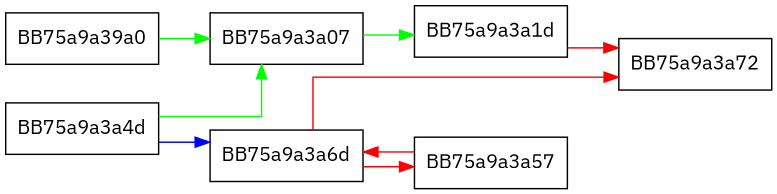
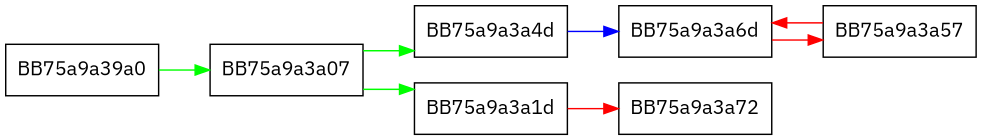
  digraph {
    fontname="IBM Plex Sans"
    rankdir=LR
    splines=ortho
    node [fontname="IBM Plex Sans" shape=box]
    edge [color=red fontname="IBM Plex Sans"]
    BB75a9a39a0
    BB75a9a3a07
    BB75a9a3a4d
    BB75a9a3a1d
    BB75a9a3a6d
    BB75a9a3a72
    BB75a9a3a57
    BB75a9a39a0 -> BB75a9a3a07 [color=green]
-   BB75a9a3a4d -> BB75a9a3a07 [color=green]
+   BB75a9a3a07 -> BB75a9a3a4d [color=green]
    BB75a9a3a07 -> BB75a9a3a1d [color=green]
    BB75a9a3a4d -> BB75a9a3a6d [color=blue]
    BB75a9a3a1d -> BB75a9a3a72
-   BB75a9a3a6d -> BB75a9a3a72
    BB75a9a3a6d -> BB75a9a3a57
    BB75a9a3a57 -> BB75a9a3a6d
  }
